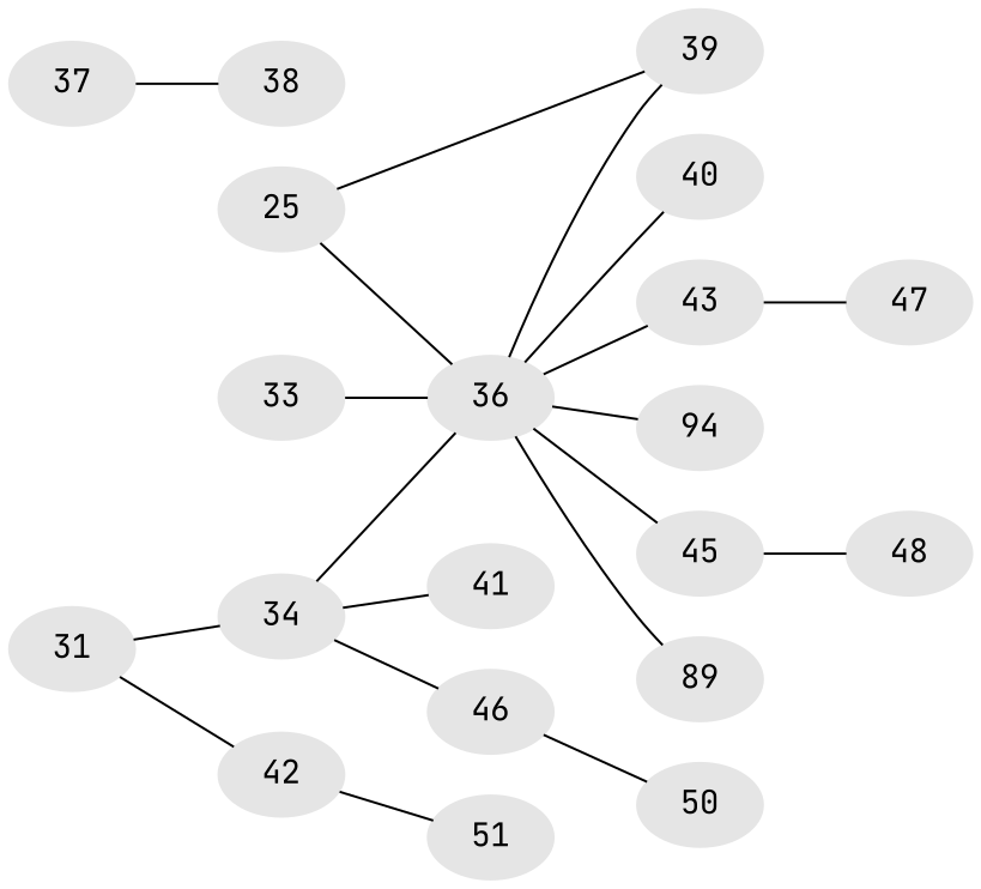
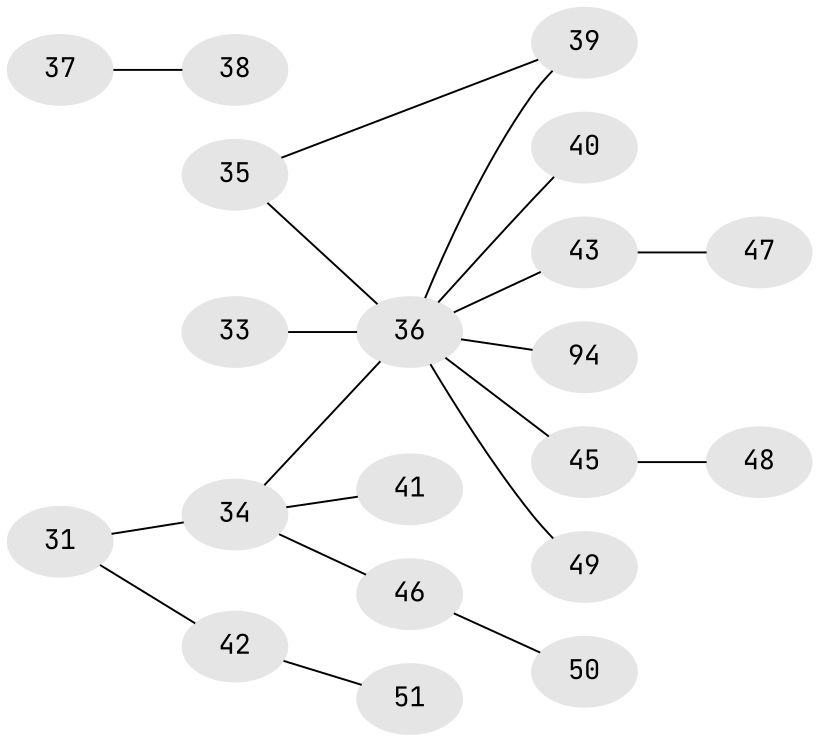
  graph {
    fontname="JetBrains Mono"
    rankdir=LR
    node [color=gray90 fontname="JetBrains Mono" style=filled]
    edge [fontname="JetBrains Mono"]
    34 [super="+12+26+29"]
    36 [super="+5+28+14+20+24+32+22+23+25+27"]
    41
    46
    31
    42
    51
    39
    40
    43
    n11 [label=94]
    45
-   49 [super="+21" label=89]
+   49 [super="+21"]
    33
    50
-   35 [super="+30" label=25]
+   35 [super="+30"]
    37
    38
    47
    48
    34 -- 36
    34 -- 41
    34 -- 46
    36 -- 39
    36 -- 40
    36 -- 43
    36 -- n11
    36 -- 45
    36 -- 49
    46 -- 50
    31 -- 34
    31 -- 42
    42 -- 51
    43 -- 47
    45 -- 48
    33 -- 36
    35 -- 36
    35 -- 39
    37 -- 38
  }
